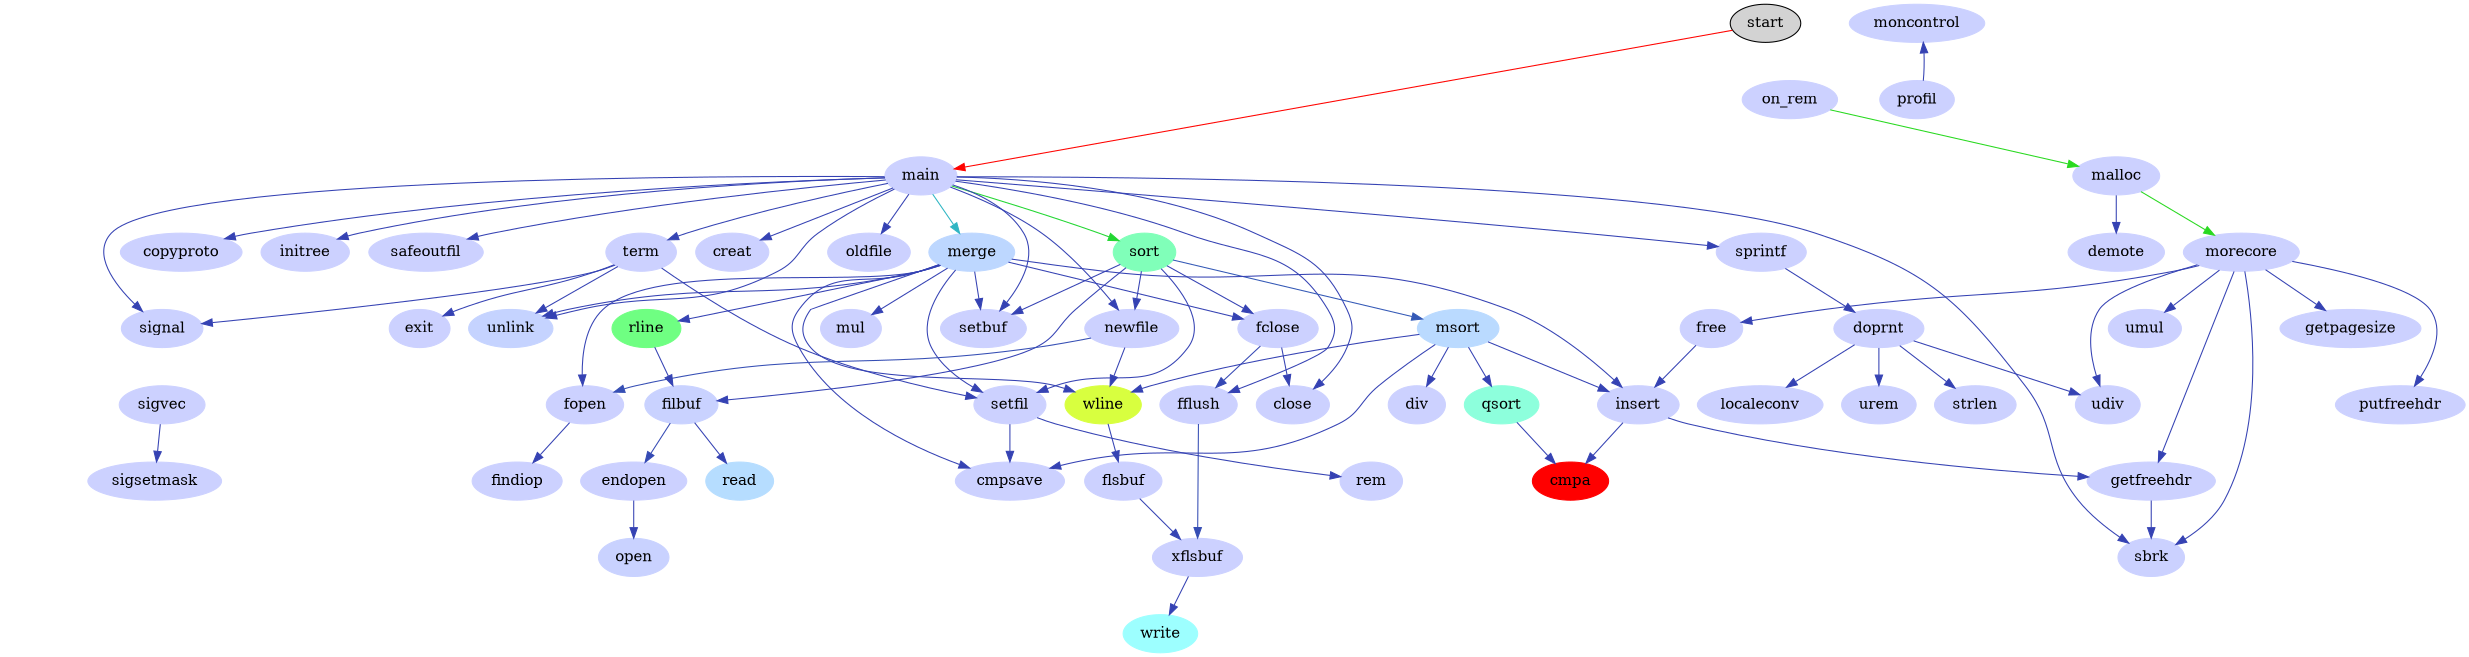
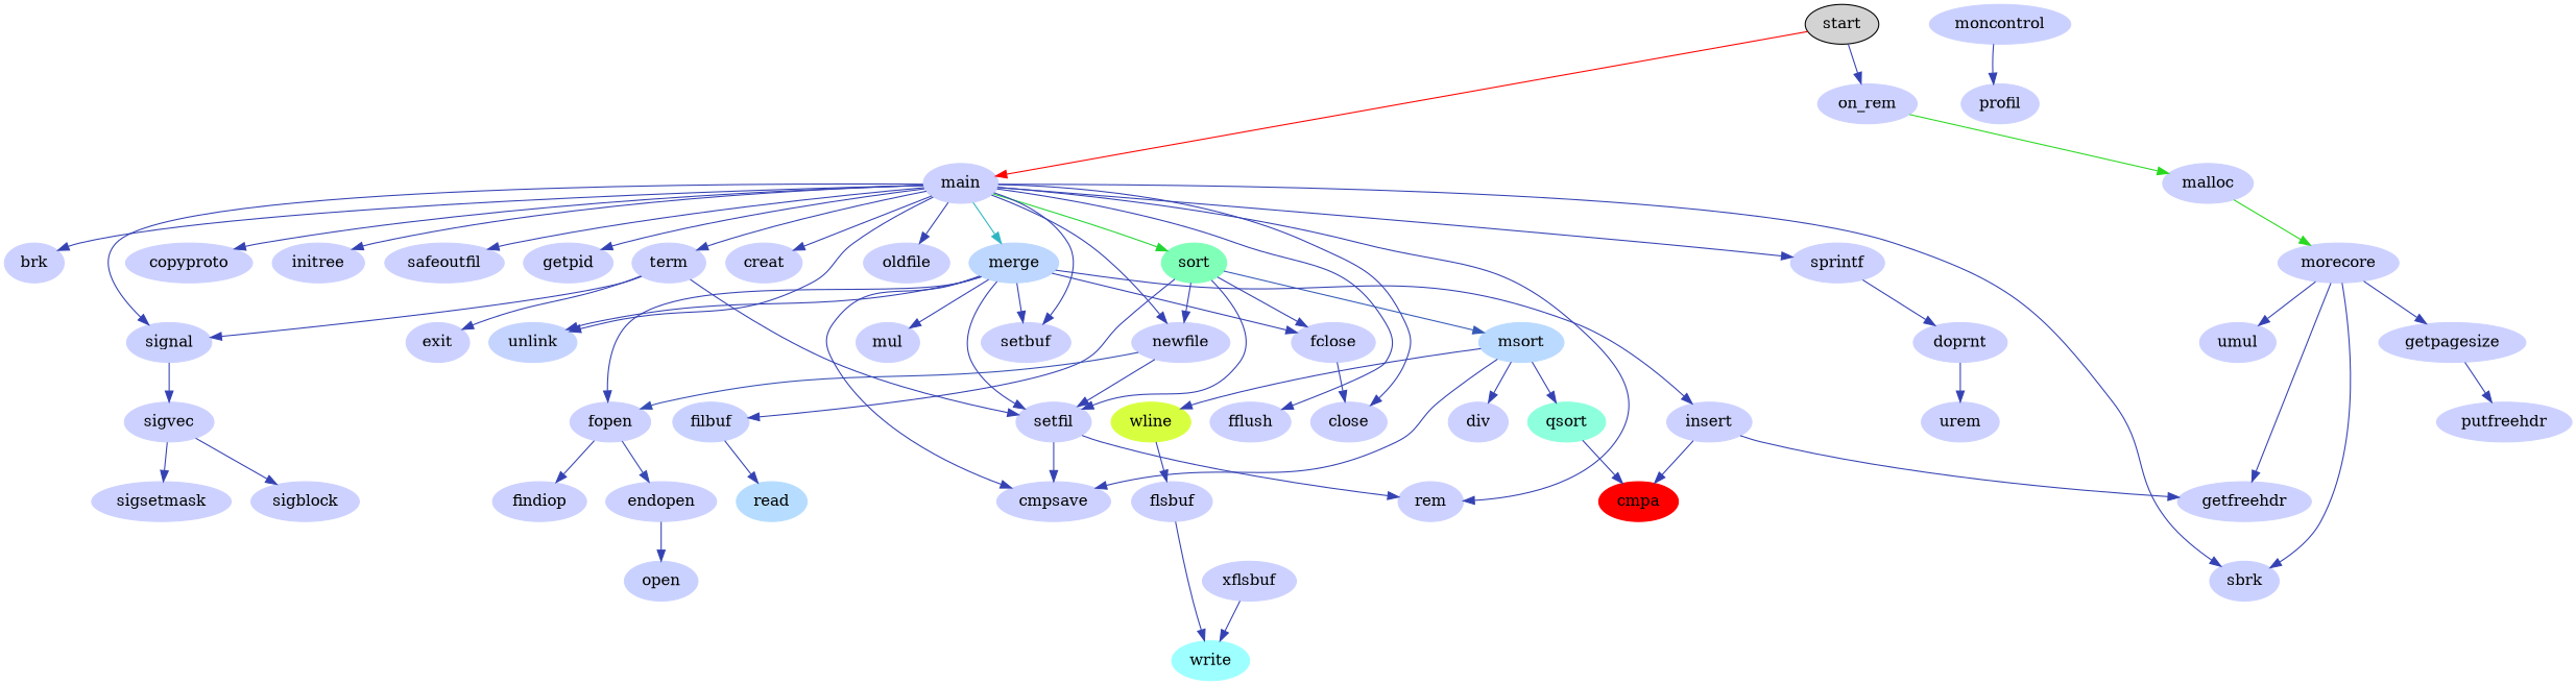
  digraph {
    node [style=filled color="0.650 0.200 1.000"]
    edge [color="0.650 0.700 0.700"]
    start [height=0.50 width=0.75 color=""]
    main [height=0.50 width=0.75]
    n3 [height=0.50 label=on_rem width=0.78]
    sort [color="0.408 0.498 1.000" height=0.50 width=0.75]
    merge [color="0.603 0.258 1.000" height=0.50 width=0.75]
    term [height=0.50 width=0.75]
    signal [color="0.647 0.204 1.000" height=0.50 width=0.75]
    sbrk [color="0.647 0.204 1.000" height=0.50 width=0.75]
    unlink [color="0.628 0.227 1.000" height=0.50 width=0.75]
    newfile [height=0.50 width=0.78]
    close [height=0.50 width=0.75]
+   brk [height=0.50 width=0.75]
    setbuf [height=0.50 width=0.75]
    copyproto [height=0.50 width=0.97]
    initree [height=0.50 width=0.75]
    safeoutfil [height=0.50 width=0.92]
+   getpid [height=0.50 width=0.75]
    sprintf [height=0.50 width=0.75]
    creat [height=0.50 width=0.75]
    rem [height=0.50 width=0.75]
    oldfile [height=0.50 width=0.75]
    fflush [height=0.50 width=0.75]
    malloc [height=0.50 width=0.75]
    fclose [height=0.50 width=0.75]
    msort [color="0.590 0.273 1.000" height=0.50 width=0.75]
    filbuf [color="0.641 0.212 1.000" height=0.50 width=0.75]
    setfil [height=0.50 width=0.75]
    insert [height=0.50 width=0.75]
    wline [color="0.201 0.753 1.000" height=0.50 width=0.75]
    cmpsave [height=0.50 width=0.89]
-   rline [color="0.355 0.563 1.000" height=0.50 width=0.75]
    fopen [height=0.50 width=0.75]
    mul [height=0.50 width=0.75]
    exit [height=0.50 width=0.75]
    sigvec [height=0.50 width=0.75]
    doprnt [height=0.50 width=0.75]
    morecore [height=0.50 width=0.92]
-   demote [height=0.50 width=0.78]
    qsort [color="0.449 0.447 1.000" height=0.50 width=0.75]
    div [height=0.50 width=0.75]
    read [color="0.578 0.289 1.000" height=0.50 width=0.75]
    cmpa [color="0.000 1.000 1.000" height=0.50 width=0.75]
    getfreehdr [height=0.50 width=0.97]
    flsbuf [height=0.50 width=0.75]
    endopen [height=0.50 width=0.86]
    findiop [height=0.50 width=0.75]
+   sigblock [height=0.50 width=0.86]
    sigsetmask [height=0.50 width=1.03]
    xflsbuf [height=0.50 width=0.75]
-   udiv [height=0.50 width=0.75]
    urem [height=0.50 width=0.75]
-   strlen [height=0.50 width=0.75]
-   localeconv [height=0.50 width=1.00]
    open [color="0.641 0.212 1.000" height=0.50 width=0.75]
    write [color="0.499 0.386 1.000" height=0.50 width=0.75]
-   free [height=0.50 width=0.75]
    getpagesize [height=0.50 width=1.08]
    putfreehdr [height=0.50 width=1.00]
    umul [height=0.50 width=0.75]
    moncontrol [color="0.647 0.204 1.000" height=0.50 width=1.06]
    profil [height=0.50 width=0.75]
    start -> main [color="0.002 0.999 0.999"]
+   start -> n3 [color="0.649 0.701 0.701"]
    main -> sort [color="0.348 0.839 0.839"]
    main -> merge [color="0.515 0.762 0.762"]
    main -> term [color="0.647 0.702 0.702"]
    main -> signal
    main -> sbrk
    main -> unlink
    main -> newfile
    main -> close
+   main -> brk
    main -> setbuf
    main -> copyproto
    main -> initree
    main -> safeoutfil
+   main -> getpid
    main -> sprintf
    main -> creat
+   main -> rem
    main -> oldfile
    main -> fflush
    n3 -> malloc [color="0.325 0.850 0.850"]
    sort -> newfile
-   sort -> setbuf
    sort -> fclose
    sort -> msort [color="0.619 0.714 0.714"]
    sort -> filbuf
    sort -> setfil
    merge -> unlink
    merge -> setbuf
    merge -> fclose
    merge -> setfil
    merge -> insert
-   merge -> wline
    merge -> cmpsave
-   merge -> rline
    merge -> fopen
    merge -> mul
    term -> signal
-   term -> unlink
    term -> setfil
    term -> exit
-   newfile -> wline
+   signal -> sigvec
+   newfile -> setfil
    newfile -> fopen [color="0.634 0.707 0.707"]
    sprintf -> doprnt
-   fflush -> xflsbuf [color="0.635 0.707 0.707"]
    malloc -> morecore [color="0.325 0.850 0.850"]
-   malloc -> demote
    fclose -> close
-   fclose -> fflush [color="0.642 0.704 0.704"]
-   msort -> insert
    msort -> wline
    msort -> cmpsave
    msort -> qsort
    msort -> div
    filbuf -> read
    setfil -> rem
    setfil -> cmpsave
    insert -> cmpa
    insert -> getfreehdr
    wline -> flsbuf [color="0.649 0.700 0.700"]
-   rline -> filbuf [color="0.649 0.700 0.700"]
-   filbuf -> endopen [color="0.639 0.705 0.705"]
+   fopen -> endopen [color="0.639 0.705 0.705"]
    fopen -> findiop
+   sigvec -> sigblock
    sigvec -> sigsetmask
-   doprnt -> udiv
    doprnt -> urem
-   doprnt -> strlen
-   doprnt -> localeconv
    morecore -> sbrk
    morecore -> getfreehdr
-   morecore -> udiv
-   morecore -> free
    morecore -> getpagesize
-   morecore -> putfreehdr
+   getpagesize -> putfreehdr
    morecore -> umul
    qsort -> cmpa
-   getfreehdr -> sbrk
-   flsbuf -> xflsbuf [color="0.649 0.700 0.700"]
+   flsbuf -> write [color="0.649 0.700 0.700"]
    endopen -> open
    xflsbuf -> write
-   free -> insert
-   profil -> moncontrol
+   moncontrol -> profil
  }
